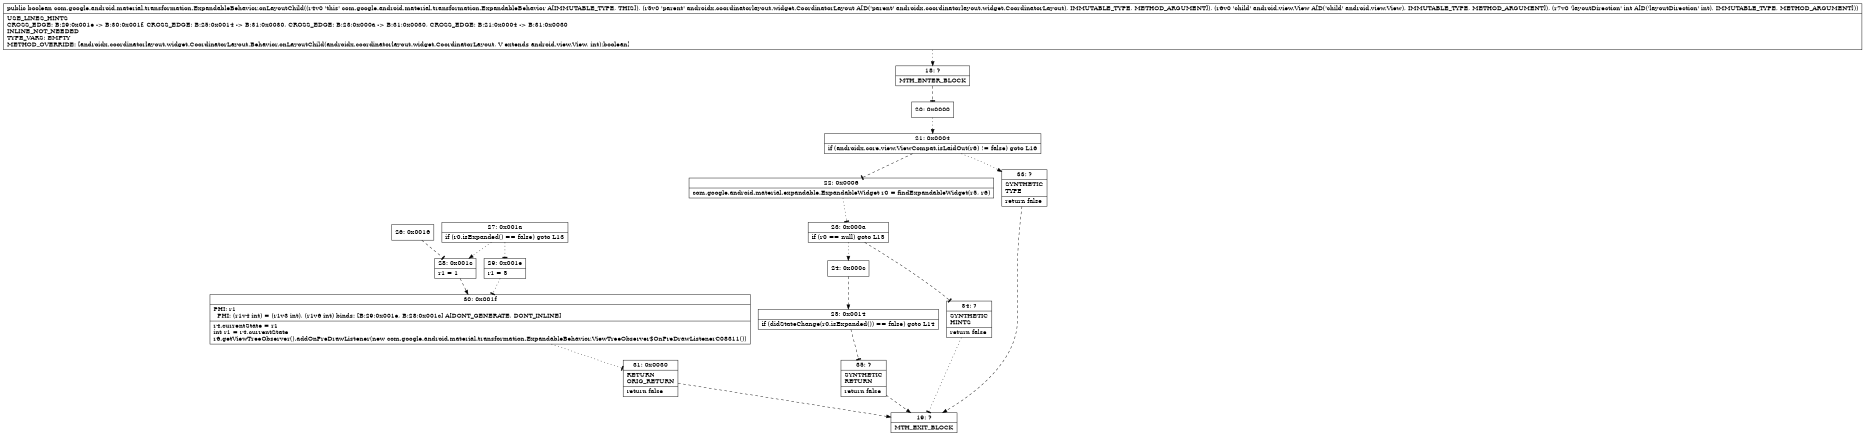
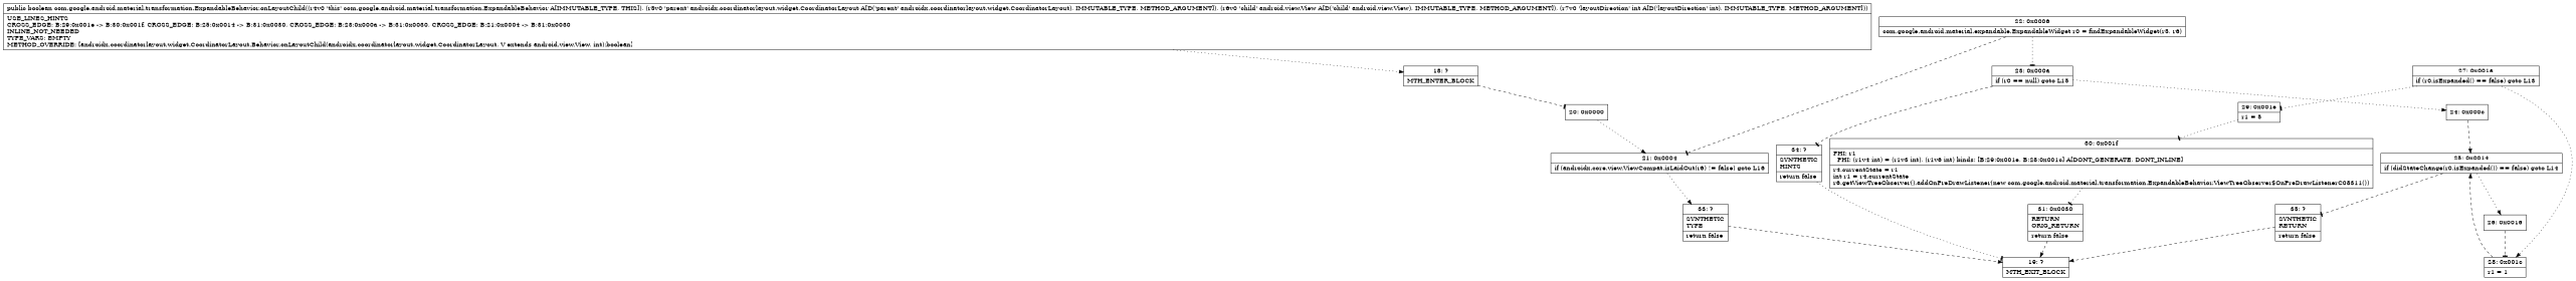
  digraph {
    node [shape=record]
    edge [arrowhead=normal style=dotted]
    n1 [label="{18\:\ ?|MTH_ENTER_BLOCK\l}"]
    n2 [label="{20\:\ 0x0000}"]
    n3 [label="{21\:\ 0x0004|if (androidx.core.view.ViewCompat.isLaidOut(r6) != false) goto L16\l}"]
    n4 [label="{22\:\ 0x0006|com.google.android.material.expandable.ExpandableWidget r0 = findExpandableWidget(r5, r6)\l}"]
    n5 [label="{33\:\ ?|SYNTHETIC\lTYPE\l|return false\l}"]
    n6 [label="{23\:\ 0x000a|if (r0 == null) goto L15\l}"]
    n7 [label="{19\:\ ?|MTH_EXIT_BLOCK\l}"]
    n8 [label="{24\:\ 0x000c}"]
    n9 [label="{34\:\ ?|SYNTHETIC\lHINTS\l|return false\l}"]
    n10 [label="{25\:\ 0x0014|if (didStateChange(r0.isExpanded()) == false) goto L14\l}"]
    n11 [label="{26\:\ 0x0016}"]
    n12 [label="{35\:\ ?|SYNTHETIC\lRETURN\l|return false\l}"]
    n13 [label="{28\:\ 0x001c|r1 = 1\l}"]
    n14 [label="{27\:\ 0x001a|if (r0.isExpanded() == false) goto L13\l}"]
    n15 [label="{29\:\ 0x001e|r1 = 5\l}"]
    n16 [label="{30\:\ 0x001f|PHI: r1 \l  PHI: (r1v4 int) = (r1v3 int), (r1v6 int) binds: [B:29:0x001e, B:28:0x001c] A[DONT_GENERATE, DONT_INLINE]\l|r4.currentState = r1\lint r1 = r4.currentState\lr6.getViewTreeObserver().addOnPreDrawListener(new com.google.android.material.transformation.ExpandableBehavior.ViewTreeObserver$OnPreDrawListenerC08311())\l}"]
    n17 [label="{31\:\ 0x0030|RETURN\lORIG_RETURN\l|return false\l}"]
    n18 [label="{public boolean com.google.android.material.transformation.ExpandableBehavior.onLayoutChild((r4v0 'this' com.google.android.material.transformation.ExpandableBehavior A[IMMUTABLE_TYPE, THIS]), (r5v0 'parent' androidx.coordinatorlayout.widget.CoordinatorLayout A[D('parent' androidx.coordinatorlayout.widget.CoordinatorLayout), IMMUTABLE_TYPE, METHOD_ARGUMENT]), (r6v0 'child' android.view.View A[D('child' android.view.View), IMMUTABLE_TYPE, METHOD_ARGUMENT]), (r7v0 'layoutDirection' int A[D('layoutDirection' int), IMMUTABLE_TYPE, METHOD_ARGUMENT]))  | USE_LINES_HINTS\lCROSS_EDGE: B:29:0x001e \-\> B:30:0x001f, CROSS_EDGE: B:25:0x0014 \-\> B:31:0x0030, CROSS_EDGE: B:23:0x000a \-\> B:31:0x0030, CROSS_EDGE: B:21:0x0004 \-\> B:31:0x0030\lINLINE_NOT_NEEDED\lTYPE_VARS: EMPTY\lMETHOD_OVERRIDE: [androidx.coordinatorlayout.widget.CoordinatorLayout.Behavior.onLayoutChild(androidx.coordinatorlayout.widget.CoordinatorLayout, V extends android.view.View, int):boolean]\l}"]
    n1 -> n2 [arrowhead=tee style=dashed]
    n2 -> n3
-   n3 -> n4 [arrowhead=tee style=dashed]
+   n4 -> n3 [arrowhead=tee style=dashed]
    n3 -> n5
    n4 -> n6 [arrowhead=tee]
    n5 -> n7 [style=dashed]
    n6 -> n8
    n6 -> n9 [arrowhead=tee style=dashed]
    n8 -> n10 [style=dashed]
    n9 -> n7 [arrowhead=tee]
+   n10 -> n11
    n10 -> n12 [arrowhead=tee style=dashed]
    n11 -> n13 [arrowhead=tee style=dashed]
    n12 -> n7 [style=dashed]
-   n13 -> n16 [style=dashed]
+   n13 -> n10 [style=dashed]
    n14 -> n13
    n14 -> n15 [arrowhead=tee]
    n15 -> n16 [arrowhead=tee]
    n16 -> n17 [arrowhead=tee]
    n17 -> n7 [style=dashed]
    n18 -> n1
  }
